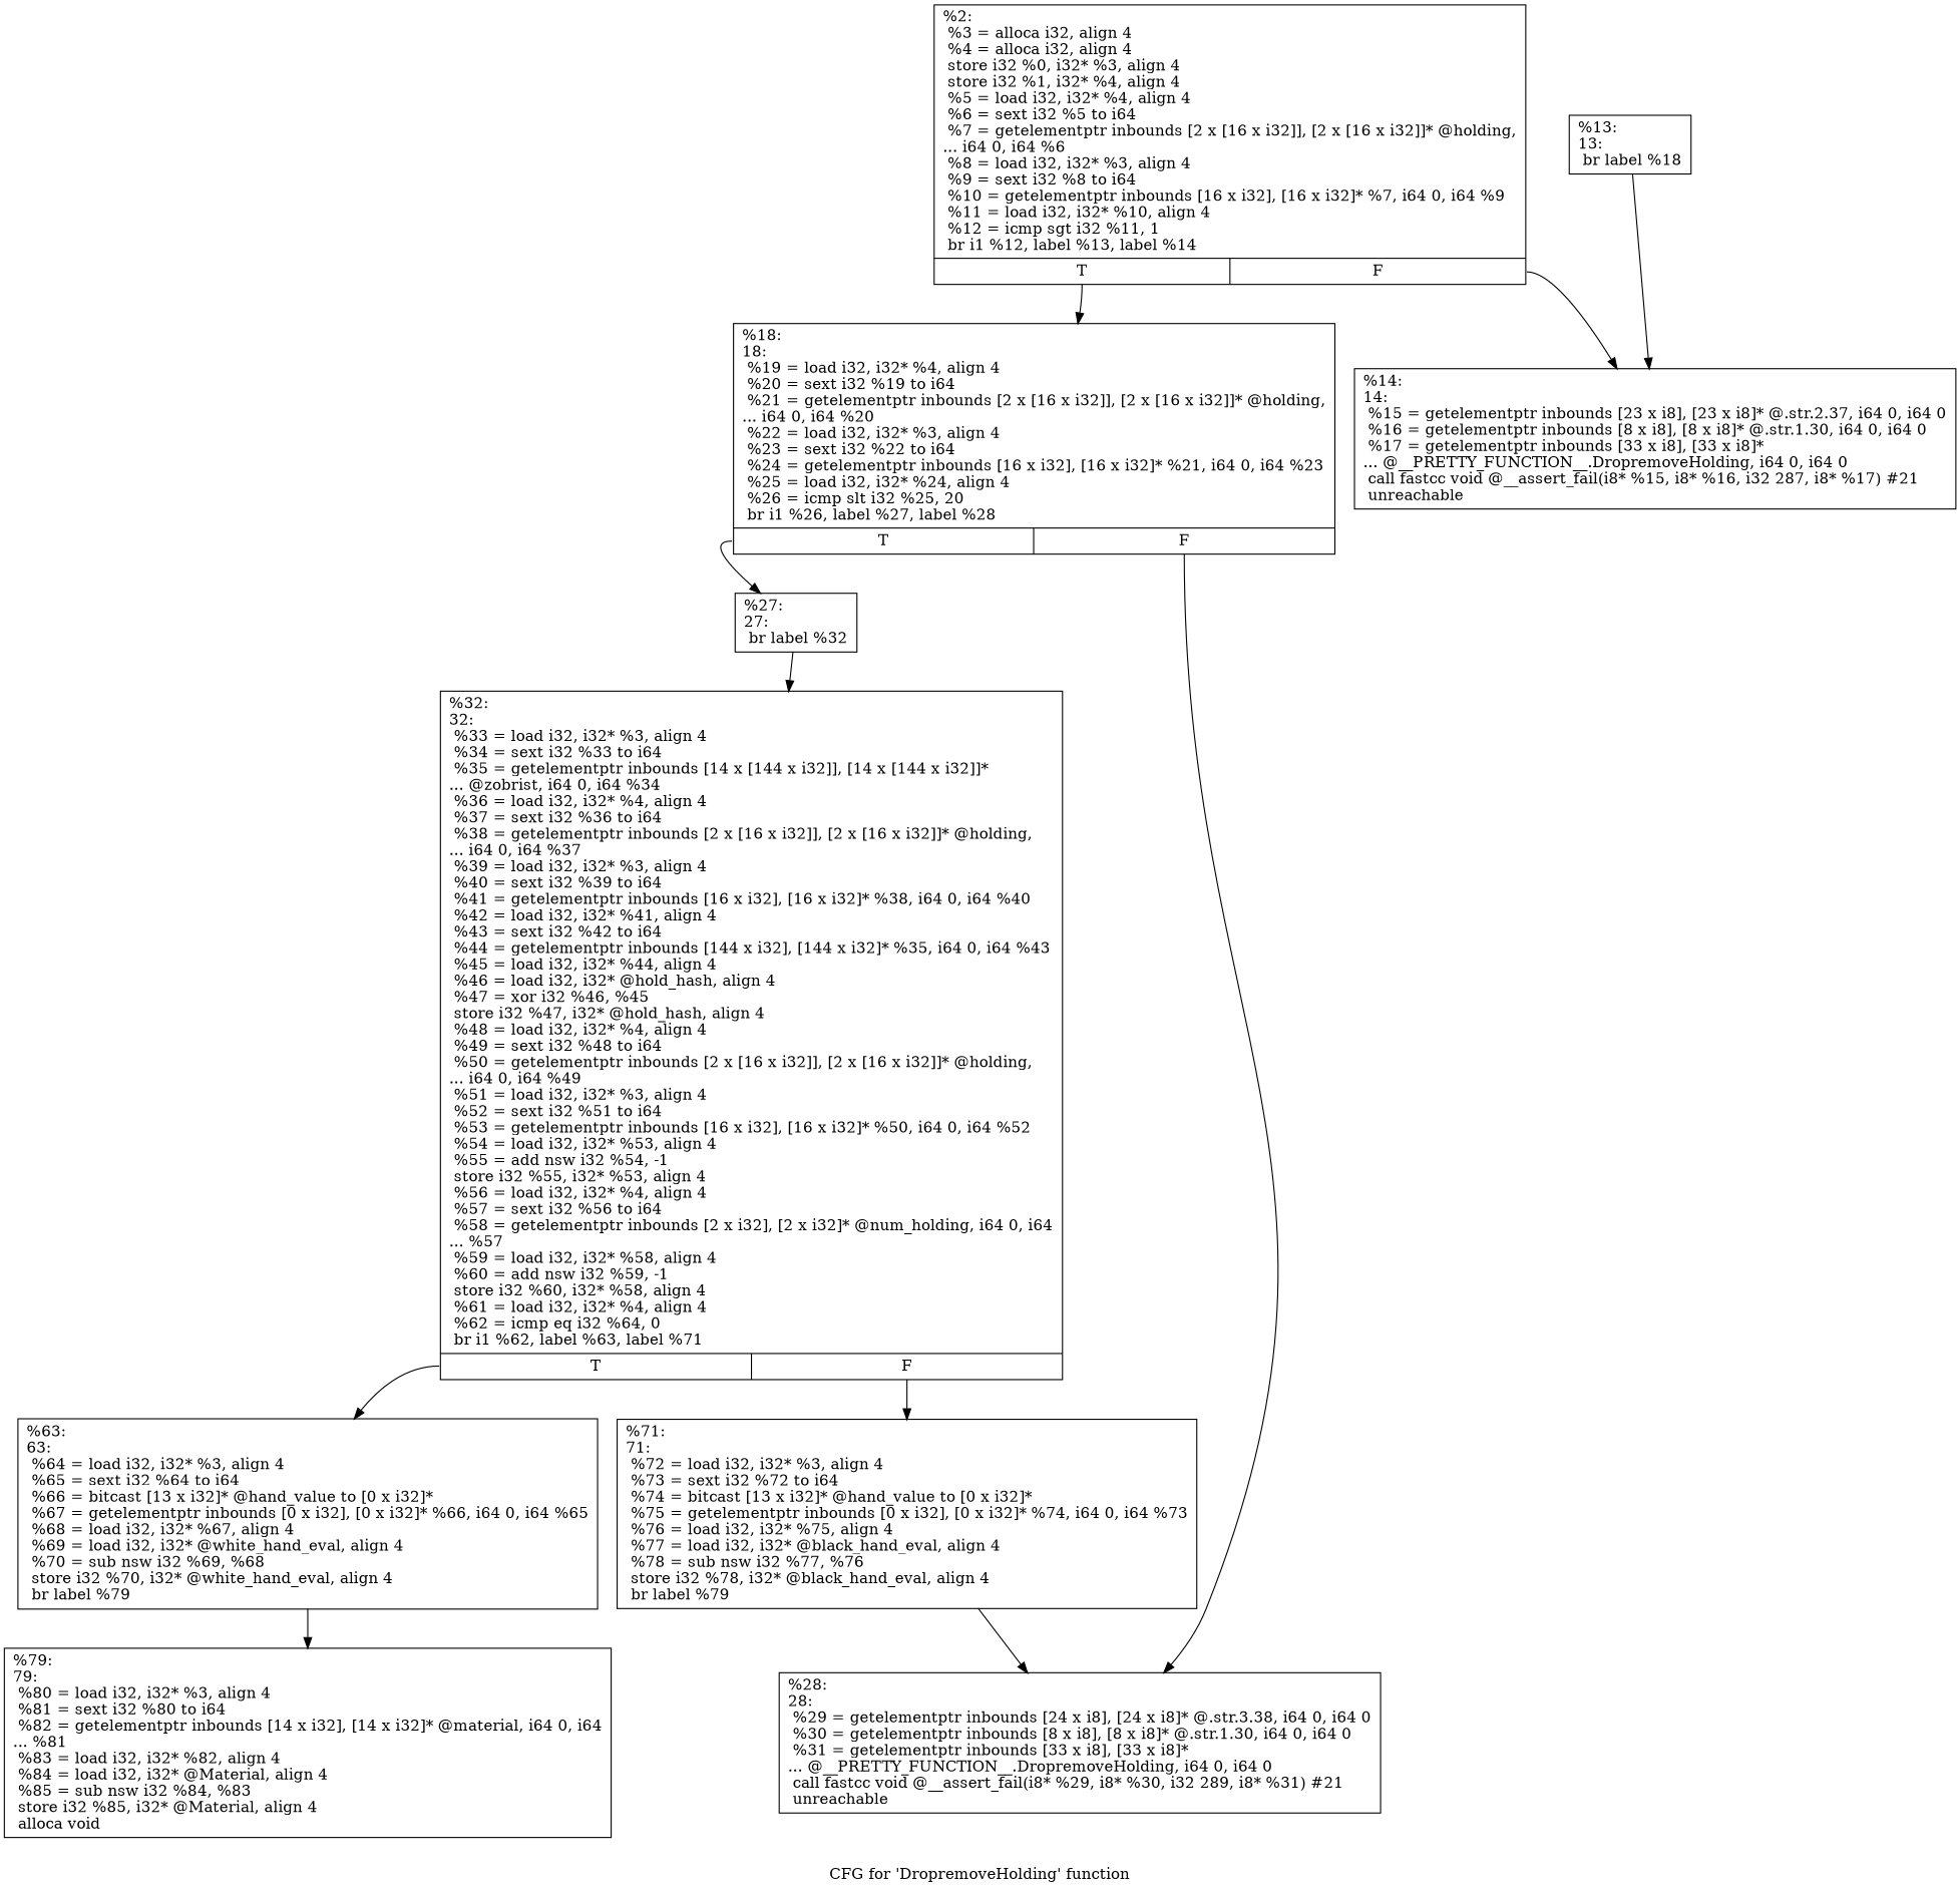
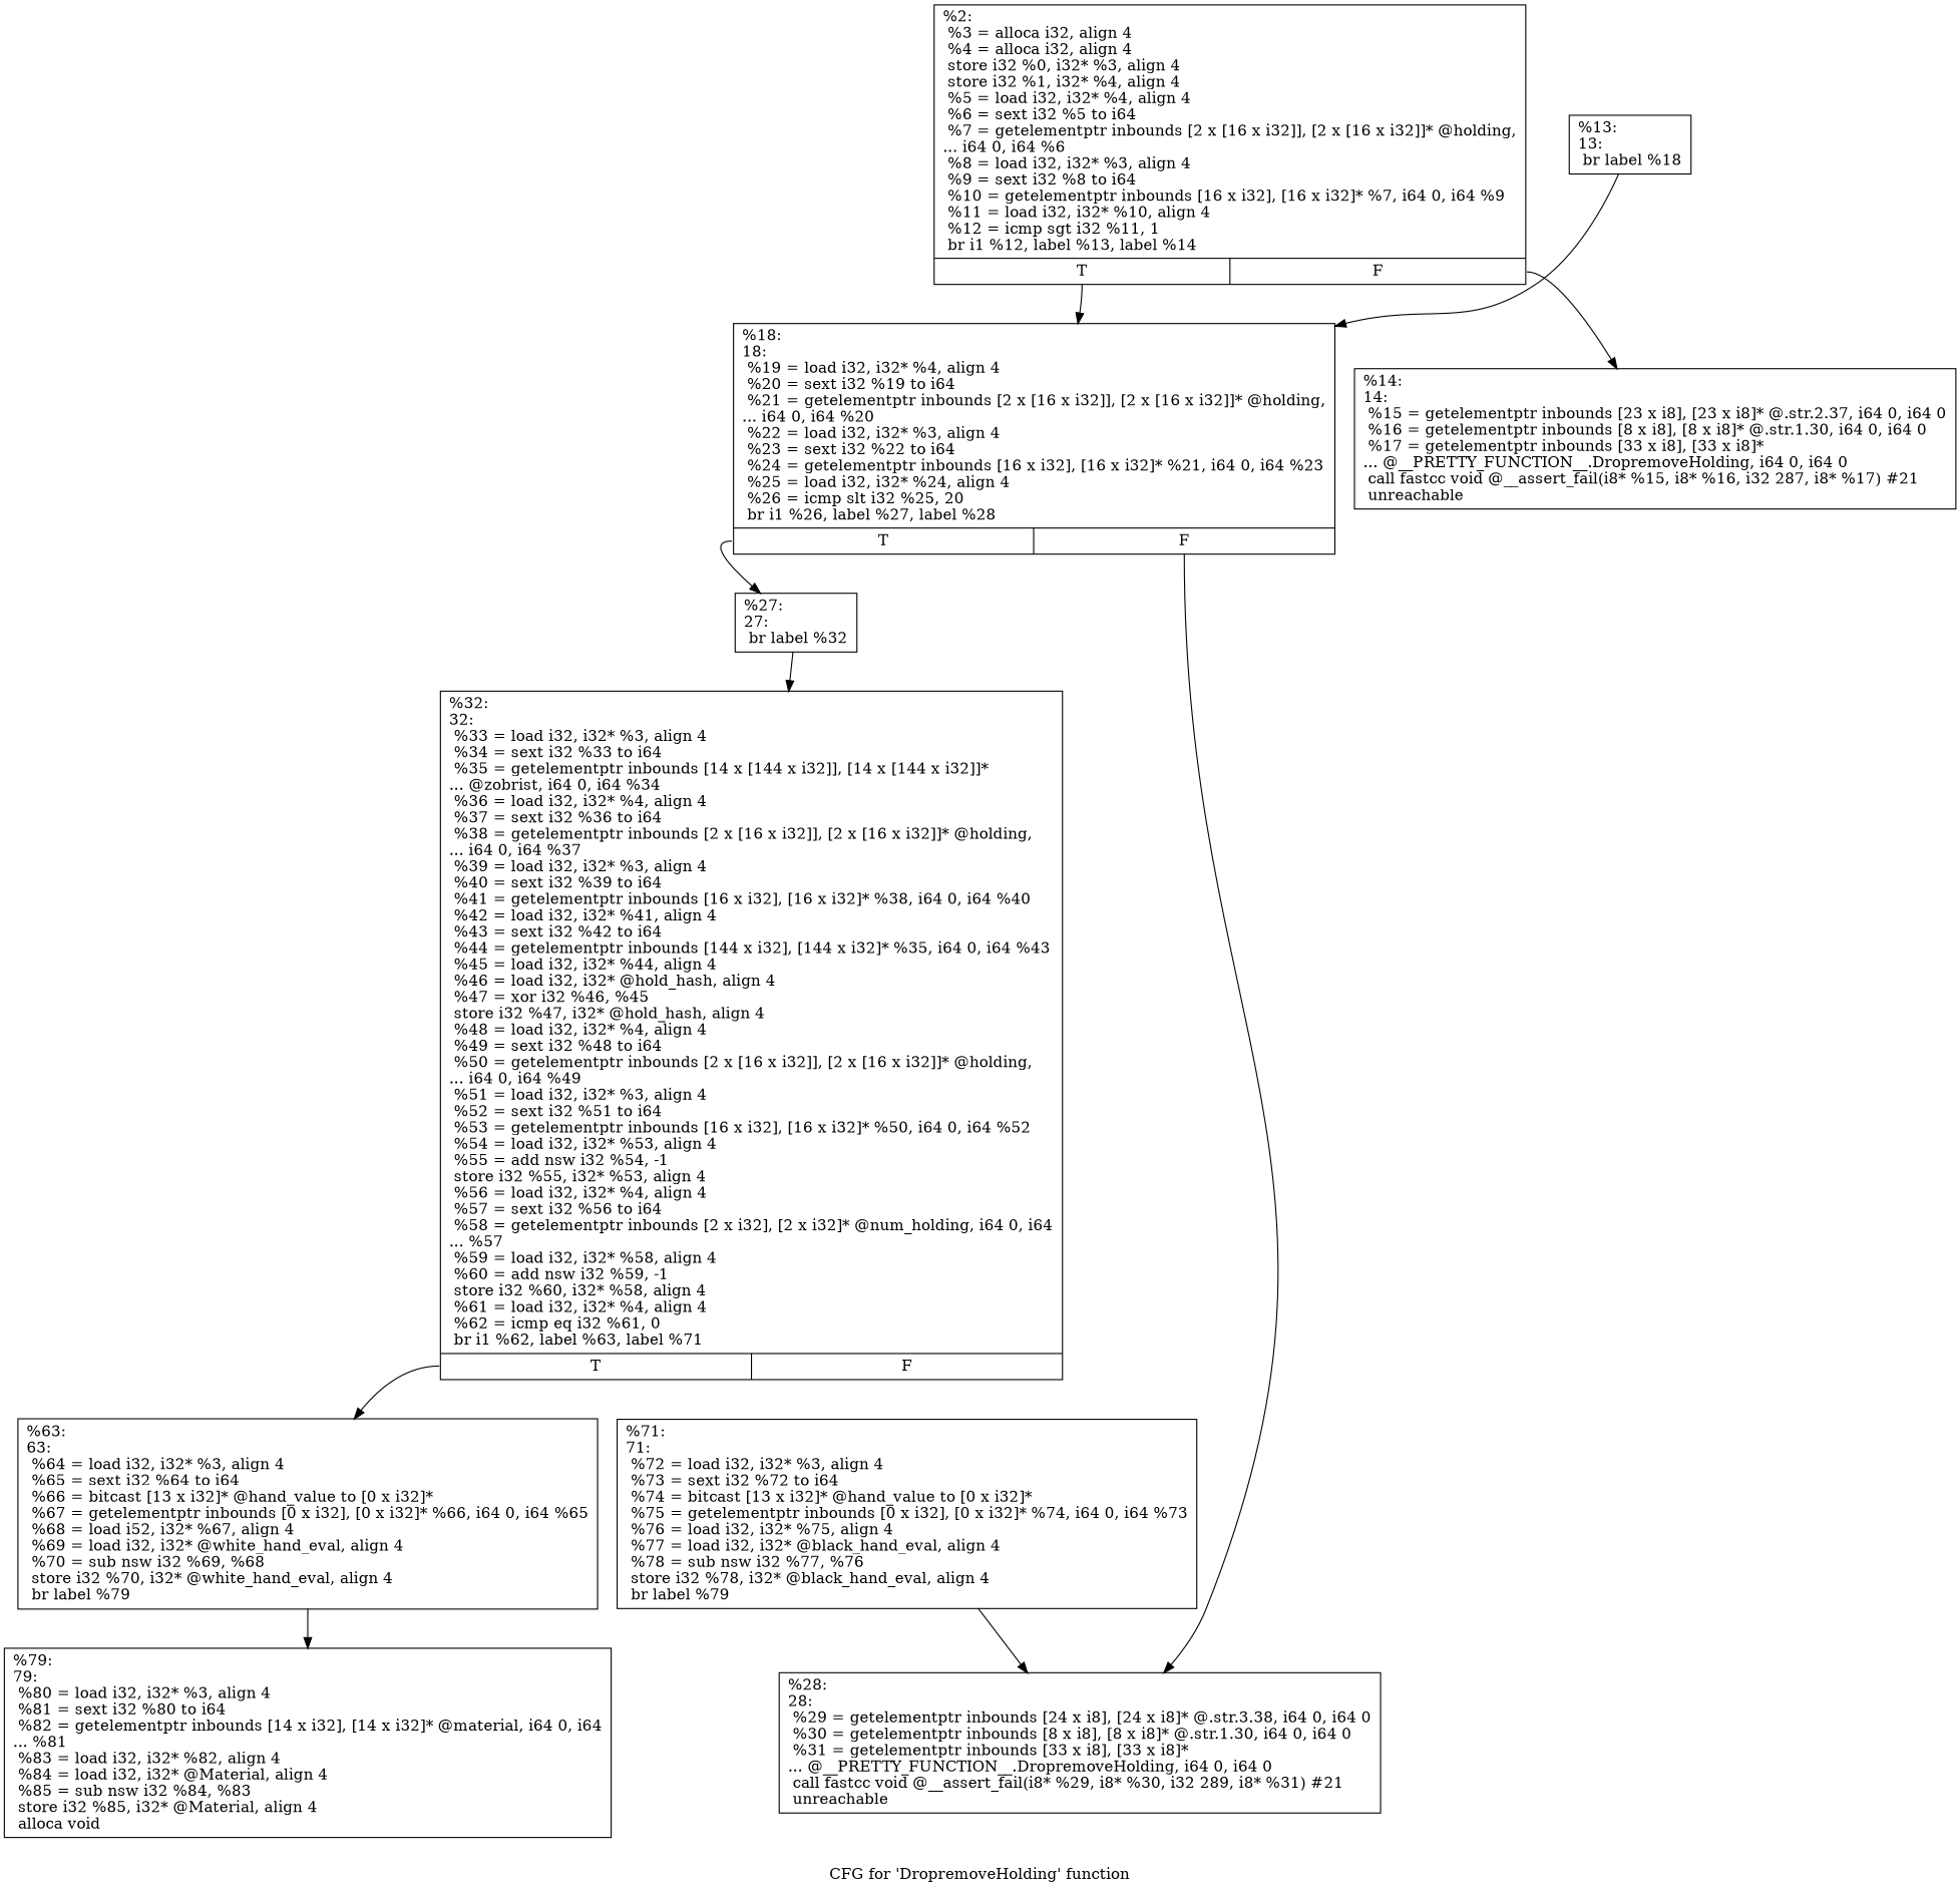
  digraph {
    label="CFG for 'DropremoveHolding' function"
    node [shape=record]
    n1 [label="{%2:\l  %3 = alloca i32, align 4\l  %4 = alloca i32, align 4\l  store i32 %0, i32* %3, align 4\l  store i32 %1, i32* %4, align 4\l  %5 = load i32, i32* %4, align 4\l  %6 = sext i32 %5 to i64\l  %7 = getelementptr inbounds [2 x [16 x i32]], [2 x [16 x i32]]* @holding,\l... i64 0, i64 %6\l  %8 = load i32, i32* %3, align 4\l  %9 = sext i32 %8 to i64\l  %10 = getelementptr inbounds [16 x i32], [16 x i32]* %7, i64 0, i64 %9\l  %11 = load i32, i32* %10, align 4\l  %12 = icmp sgt i32 %11, 1\l  br i1 %12, label %13, label %14\l|{<s0>T|<s1>F}}"]
    n2 [label="{%14:\l14:                                               \l  %15 = getelementptr inbounds [23 x i8], [23 x i8]* @.str.2.37, i64 0, i64 0\l  %16 = getelementptr inbounds [8 x i8], [8 x i8]* @.str.1.30, i64 0, i64 0\l  %17 = getelementptr inbounds [33 x i8], [33 x i8]*\l... @__PRETTY_FUNCTION__.DropremoveHolding, i64 0, i64 0\l  call fastcc void @__assert_fail(i8* %15, i8* %16, i32 287, i8* %17) #21\l  unreachable\l}"]
    n3 [label="{%18:\l18:                                               \l  %19 = load i32, i32* %4, align 4\l  %20 = sext i32 %19 to i64\l  %21 = getelementptr inbounds [2 x [16 x i32]], [2 x [16 x i32]]* @holding,\l... i64 0, i64 %20\l  %22 = load i32, i32* %3, align 4\l  %23 = sext i32 %22 to i64\l  %24 = getelementptr inbounds [16 x i32], [16 x i32]* %21, i64 0, i64 %23\l  %25 = load i32, i32* %24, align 4\l  %26 = icmp slt i32 %25, 20\l  br i1 %26, label %27, label %28\l|{<s0>T|<s1>F}}"]
    n4 [label="{%13:\l13:                                               \l  br label %18\l}"]
    n5 [label="{%27:\l27:                                               \l  br label %32\l}"]
    n6 [label="{%28:\l28:                                               \l  %29 = getelementptr inbounds [24 x i8], [24 x i8]* @.str.3.38, i64 0, i64 0\l  %30 = getelementptr inbounds [8 x i8], [8 x i8]* @.str.1.30, i64 0, i64 0\l  %31 = getelementptr inbounds [33 x i8], [33 x i8]*\l... @__PRETTY_FUNCTION__.DropremoveHolding, i64 0, i64 0\l  call fastcc void @__assert_fail(i8* %29, i8* %30, i32 289, i8* %31) #21\l  unreachable\l}"]
-   n7 [label="{%32:\l32:                                               \l  %33 = load i32, i32* %3, align 4\l  %34 = sext i32 %33 to i64\l  %35 = getelementptr inbounds [14 x [144 x i32]], [14 x [144 x i32]]*\l... @zobrist, i64 0, i64 %34\l  %36 = load i32, i32* %4, align 4\l  %37 = sext i32 %36 to i64\l  %38 = getelementptr inbounds [2 x [16 x i32]], [2 x [16 x i32]]* @holding,\l... i64 0, i64 %37\l  %39 = load i32, i32* %3, align 4\l  %40 = sext i32 %39 to i64\l  %41 = getelementptr inbounds [16 x i32], [16 x i32]* %38, i64 0, i64 %40\l  %42 = load i32, i32* %41, align 4\l  %43 = sext i32 %42 to i64\l  %44 = getelementptr inbounds [144 x i32], [144 x i32]* %35, i64 0, i64 %43\l  %45 = load i32, i32* %44, align 4\l  %46 = load i32, i32* @hold_hash, align 4\l  %47 = xor i32 %46, %45\l  store i32 %47, i32* @hold_hash, align 4\l  %48 = load i32, i32* %4, align 4\l  %49 = sext i32 %48 to i64\l  %50 = getelementptr inbounds [2 x [16 x i32]], [2 x [16 x i32]]* @holding,\l... i64 0, i64 %49\l  %51 = load i32, i32* %3, align 4\l  %52 = sext i32 %51 to i64\l  %53 = getelementptr inbounds [16 x i32], [16 x i32]* %50, i64 0, i64 %52\l  %54 = load i32, i32* %53, align 4\l  %55 = add nsw i32 %54, -1\l  store i32 %55, i32* %53, align 4\l  %56 = load i32, i32* %4, align 4\l  %57 = sext i32 %56 to i64\l  %58 = getelementptr inbounds [2 x i32], [2 x i32]* @num_holding, i64 0, i64\l... %57\l  %59 = load i32, i32* %58, align 4\l  %60 = add nsw i32 %59, -1\l  store i32 %60, i32* %58, align 4\l  %61 = load i32, i32* %4, align 4\l  %62 = icmp eq i32 %64, 0\l  br i1 %62, label %63, label %71\l|{<s0>T|<s1>F}}"]
-   n8 [label="{%63:\l63:                                               \l  %64 = load i32, i32* %3, align 4\l  %65 = sext i32 %64 to i64\l  %66 = bitcast [13 x i32]* @hand_value to [0 x i32]*\l  %67 = getelementptr inbounds [0 x i32], [0 x i32]* %66, i64 0, i64 %65\l  %68 = load i32, i32* %67, align 4\l  %69 = load i32, i32* @white_hand_eval, align 4\l  %70 = sub nsw i32 %69, %68\l  store i32 %70, i32* @white_hand_eval, align 4\l  br label %79\l}"]
+   n7 [label="{%32:\l32:                                               \l  %33 = load i32, i32* %3, align 4\l  %34 = sext i32 %33 to i64\l  %35 = getelementptr inbounds [14 x [144 x i32]], [14 x [144 x i32]]*\l... @zobrist, i64 0, i64 %34\l  %36 = load i32, i32* %4, align 4\l  %37 = sext i32 %36 to i64\l  %38 = getelementptr inbounds [2 x [16 x i32]], [2 x [16 x i32]]* @holding,\l... i64 0, i64 %37\l  %39 = load i32, i32* %3, align 4\l  %40 = sext i32 %39 to i64\l  %41 = getelementptr inbounds [16 x i32], [16 x i32]* %38, i64 0, i64 %40\l  %42 = load i32, i32* %41, align 4\l  %43 = sext i32 %42 to i64\l  %44 = getelementptr inbounds [144 x i32], [144 x i32]* %35, i64 0, i64 %43\l  %45 = load i32, i32* %44, align 4\l  %46 = load i32, i32* @hold_hash, align 4\l  %47 = xor i32 %46, %45\l  store i32 %47, i32* @hold_hash, align 4\l  %48 = load i32, i32* %4, align 4\l  %49 = sext i32 %48 to i64\l  %50 = getelementptr inbounds [2 x [16 x i32]], [2 x [16 x i32]]* @holding,\l... i64 0, i64 %49\l  %51 = load i32, i32* %3, align 4\l  %52 = sext i32 %51 to i64\l  %53 = getelementptr inbounds [16 x i32], [16 x i32]* %50, i64 0, i64 %52\l  %54 = load i32, i32* %53, align 4\l  %55 = add nsw i32 %54, -1\l  store i32 %55, i32* %53, align 4\l  %56 = load i32, i32* %4, align 4\l  %57 = sext i32 %56 to i64\l  %58 = getelementptr inbounds [2 x i32], [2 x i32]* @num_holding, i64 0, i64\l... %57\l  %59 = load i32, i32* %58, align 4\l  %60 = add nsw i32 %59, -1\l  store i32 %60, i32* %58, align 4\l  %61 = load i32, i32* %4, align 4\l  %62 = icmp eq i32 %61, 0\l  br i1 %62, label %63, label %71\l|{<s0>T|<s1>F}}"]
+   n8 [label="{%63:\l63:                                               \l  %64 = load i32, i32* %3, align 4\l  %65 = sext i32 %64 to i64\l  %66 = bitcast [13 x i32]* @hand_value to [0 x i32]*\l  %67 = getelementptr inbounds [0 x i32], [0 x i32]* %66, i64 0, i64 %65\l  %68 = load i52, i32* %67, align 4\l  %69 = load i32, i32* @white_hand_eval, align 4\l  %70 = sub nsw i32 %69, %68\l  store i32 %70, i32* @white_hand_eval, align 4\l  br label %79\l}"]
    n9 [label="{%71:\l71:                                               \l  %72 = load i32, i32* %3, align 4\l  %73 = sext i32 %72 to i64\l  %74 = bitcast [13 x i32]* @hand_value to [0 x i32]*\l  %75 = getelementptr inbounds [0 x i32], [0 x i32]* %74, i64 0, i64 %73\l  %76 = load i32, i32* %75, align 4\l  %77 = load i32, i32* @black_hand_eval, align 4\l  %78 = sub nsw i32 %77, %76\l  store i32 %78, i32* @black_hand_eval, align 4\l  br label %79\l}"]
    n10 [label="{%79:\l79:                                               \l  %80 = load i32, i32* %3, align 4\l  %81 = sext i32 %80 to i64\l  %82 = getelementptr inbounds [14 x i32], [14 x i32]* @material, i64 0, i64\l... %81\l  %83 = load i32, i32* %82, align 4\l  %84 = load i32, i32* @Material, align 4\l  %85 = sub nsw i32 %84, %83\l  store i32 %85, i32* @Material, align 4\l  alloca void\l}"]
    n1 -> n2 [tailport=s1]
    n1 -> n3 [tailport=s0]
    n3 -> n5 [tailport=s0]
    n3 -> n6 [tailport=s1]
-   n4 -> n2
+   n4 -> n3
    n5 -> n7
    n7 -> n8 [tailport=s0]
-   n7 -> n9 [tailport=s1]
    n8 -> n10
    n9 -> n6
  }
